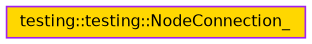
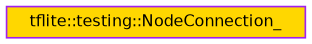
  digraph {
    rankdir=LR
-   n1 [color=purple fillcolor=gold fontname=Helvetica fontsize=10 height=0.2 label="testing::testing::NodeConnection_" shape=box style=filled width=0.4]
+   n1 [color=purple fillcolor=gold fontname=Helvetica fontsize=10 height=0.2 label="tflite::testing::NodeConnection_" shape=box style=filled width=0.4]
  }
